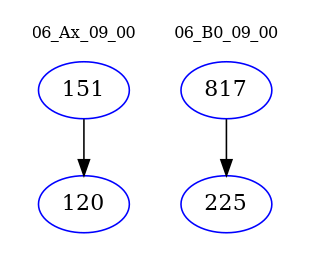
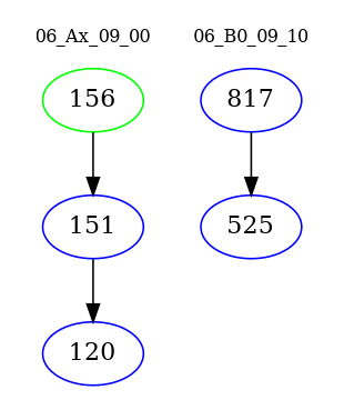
  digraph {
    node [color=blue]
    edge [color=black]
+   n1 [color=green label=156]
    n2 [label=151]
    n3 [label=120]
    n4 [label=817]
-   n5 [label=225]
+   n5 [label=525]
    subgraph cluster_1 {
      color=white
      fontsize=10
      label="06_Ax_09_00"
+     n1
      n2
      n3
    }
    subgraph cluster_2 {
      color=white
      fontsize=10
-     label="06_B0_09_00"
+     label="06_B0_09_10"
      n4
      n5
    }
+   n1 -> n2
    n2 -> n3
    n4 -> n5
  }
